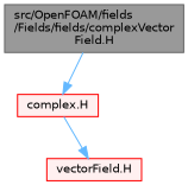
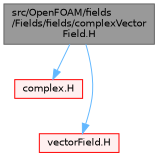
  digraph {
    node [color=red fillcolor="#FFF0F0" fontname=Helvetica fontsize=10 shape=box style=filled]
    edge [color=steelblue1 fontname=Helvetica fontsize=10 labelfontname=Helvetica labelfontsize=10 style=solid]
    n1 [color=gray40 fillcolor=grey60 fontcolor=black height=0.2 label="src/OpenFOAM/fields\l/Fields/fields/complexVector\lField.H" width=0.4]
    n2 [height=0.2 label="complex.H" width=0.4]
    n3 [height=0.2 label="vectorField.H" width=0.4]
    n1 -> n2
-   n2 -> n3
+   n1 -> n3
  }
